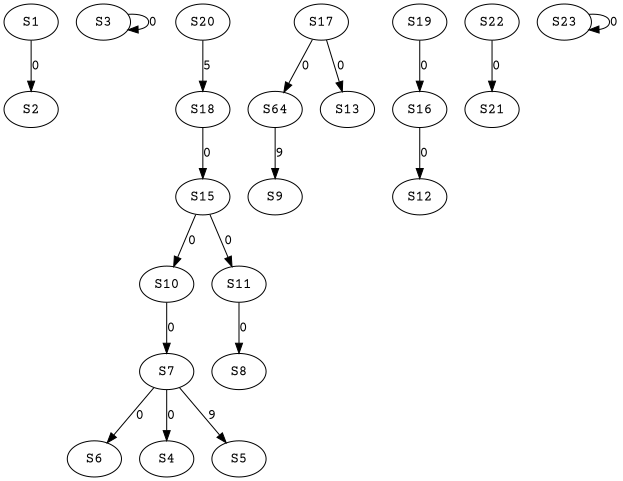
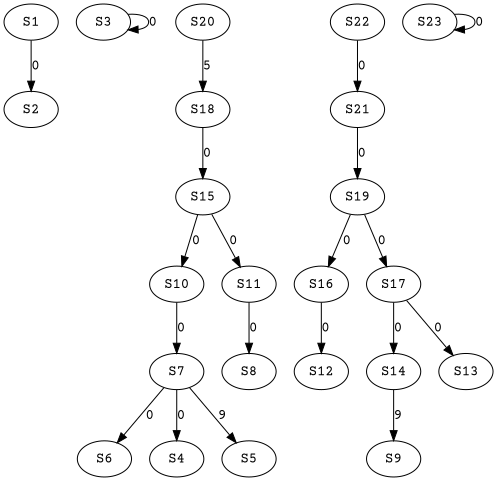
  strict digraph {
    fontname="Courier Prime"
    node [fontname="Courier Prime"]
    edge [fontname="Courier Prime"]
    S1
    S2
    S3
    S7
    S6
    S4
    S5
    S10
    S11
    S8
-   S14 [label=S64]
+   S14
    S9
    S15
    S16
    S12
    S17
    S13
    S18
    S19
    S20
    S21
    S22
    S23
    S1 -> S2 [label=0]
    S3 -> S3 [label=0]
    S7 -> S6 [label=0]
    S7 -> S4 [label=0]
    S7 -> S5 [label=9]
    S10 -> S7 [label=0]
    S11 -> S8 [label=0]
    S14 -> S9 [label=9]
    S15 -> S10 [label=0]
    S15 -> S11 [label=0]
    S16 -> S12 [label=0]
    S17 -> S14 [label=0]
    S17 -> S13 [label=0]
    S18 -> S15 [label=0]
    S19 -> S16 [label=0]
+   S19 -> S17 [label=0]
    S20 -> S18 [label=5]
+   S21 -> S19 [label=0]
    S22 -> S21 [label=0]
    S23 -> S23 [label=0]
  }
